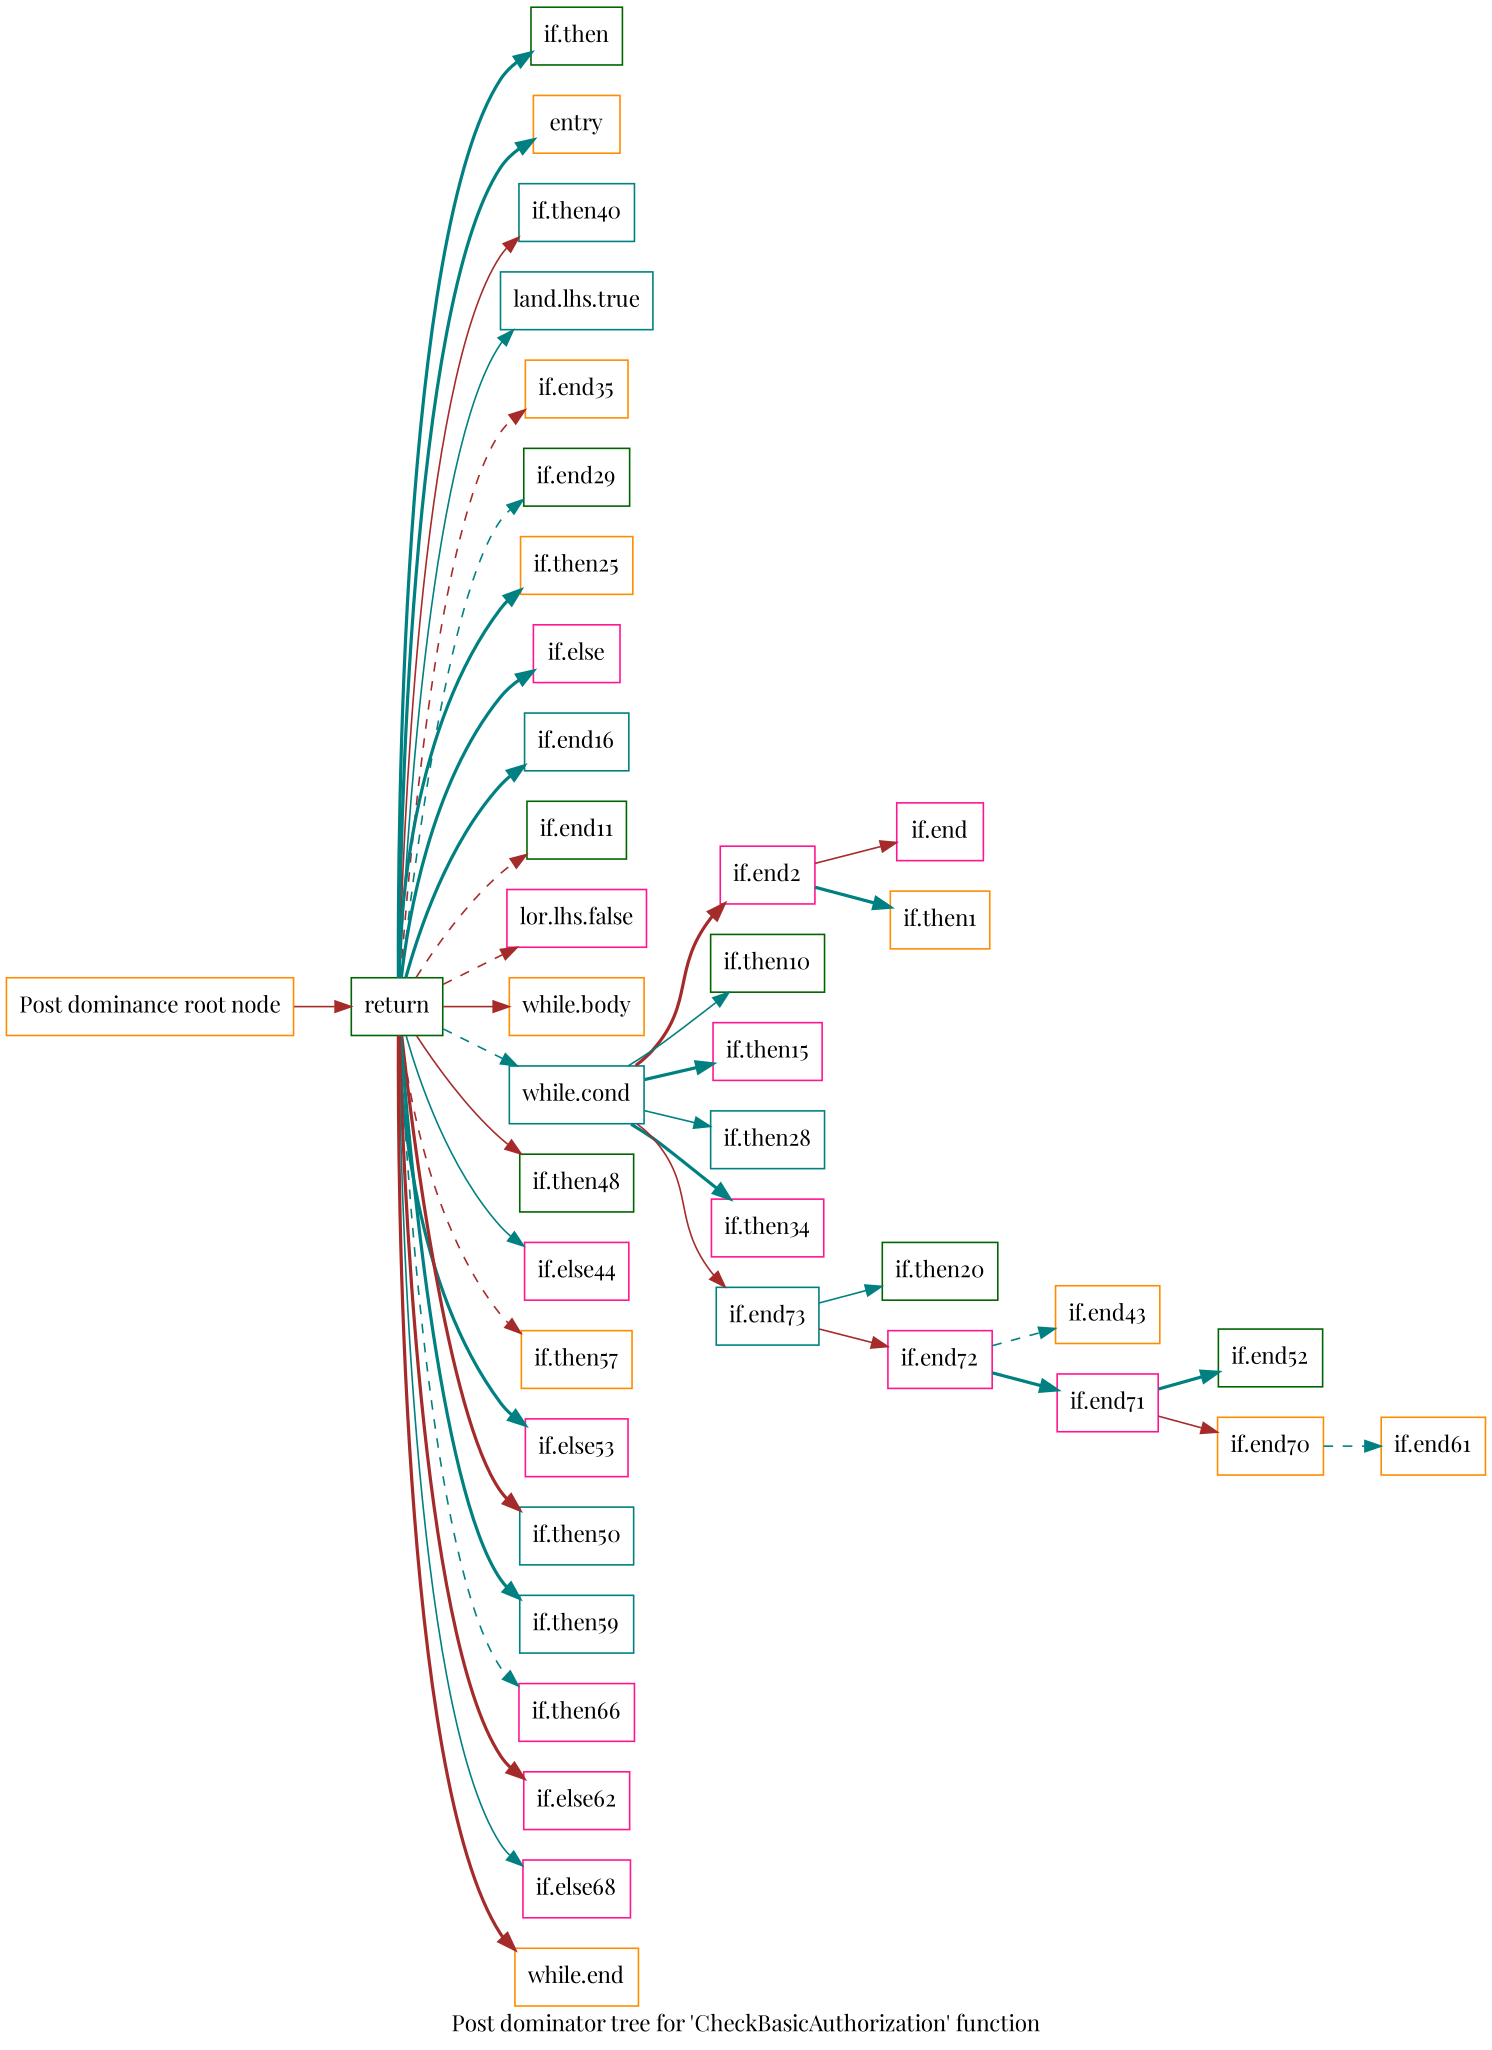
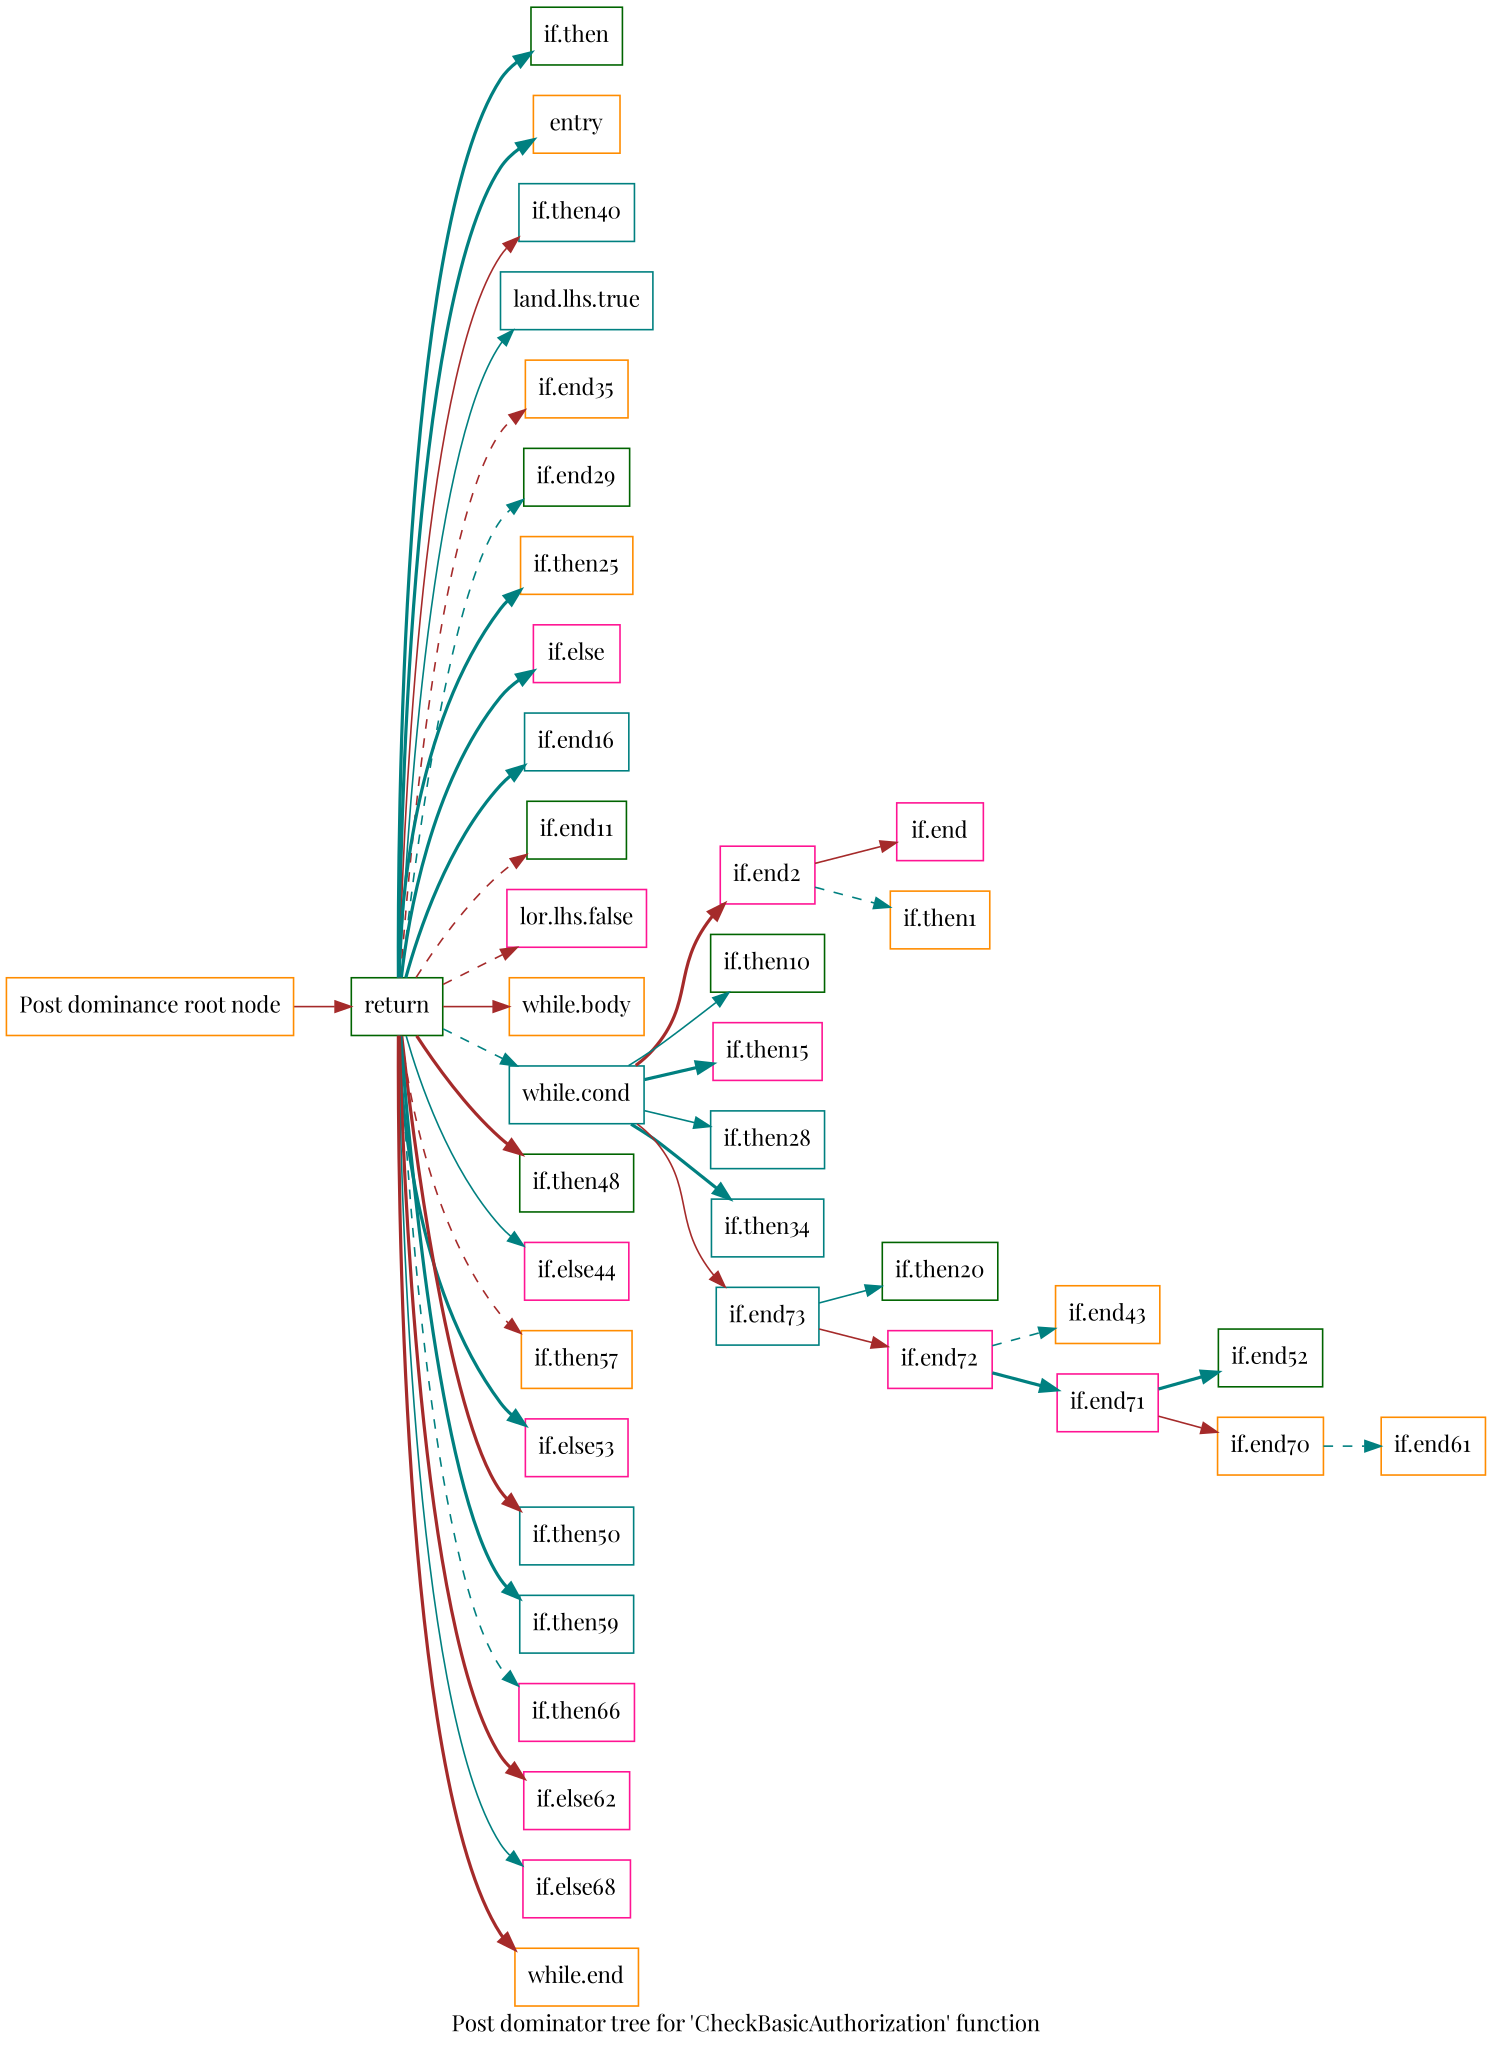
  digraph {
    fontname="Playfair Display"
    label="Post dominator tree for 'CheckBasicAuthorization' function"
    rankdir=LR
    node [color=deeppink fontname="Playfair Display" shape=record]
    edge [color=teal fontname="Playfair Display" style=bold]
    n1 [color=darkorange label="{Post dominance root node}"]
    n2 [color=darkgreen label="{return}"]
    n3 [color=darkgreen label="{if.then}"]
    n4 [color=darkorange label="{entry}"]
    n5 [color=teal label="{if.then40}"]
    n6 [color=teal label="{land.lhs.true}"]
    n7 [color=darkorange label="{if.end35}"]
    n8 [color=darkgreen label="{if.end29}"]
    n9 [color=darkorange label="{if.then25}"]
    n10 [label="{if.else}"]
    n11 [color=teal label="{if.end16}"]
    n12 [color=darkgreen label="{if.end11}"]
    n13 [label="{lor.lhs.false}"]
    n14 [color=darkorange label="{while.body}"]
    n15 [color=teal label="{while.cond}"]
    n16 [color=darkgreen label="{if.then48}"]
    n17 [label="{if.else44}"]
    n18 [color=darkorange label="{if.then57}"]
    n19 [label="{if.else53}"]
    n20 [color=teal label="{if.then50}"]
    n21 [color=teal label="{if.then59}"]
    n22 [label="{if.then66}"]
    n23 [label="{if.else62}"]
    n24 [label="{if.else68}"]
    n25 [color=darkorange label="{while.end}"]
    n26 [label="{if.end2}"]
    n27 [color=darkgreen label="{if.then10}"]
    n28 [label="{if.then15}"]
    n29 [color=teal label="{if.then28}"]
-   n30 [label="{if.then34}"]
+   n30 [color=teal label="{if.then34}"]
    n31 [color=teal label="{if.end73}"]
    n32 [label="{if.end}"]
    n33 [color=darkorange label="{if.then1}"]
    n34 [color=darkgreen label="{if.then20}"]
    n35 [label="{if.end72}"]
    n36 [color=darkorange label="{if.end43}"]
    n37 [label="{if.end71}"]
    n38 [color=darkgreen label="{if.end52}"]
    n39 [color=darkorange label="{if.end70}"]
    n40 [color=darkorange label="{if.end61}"]
    n1 -> n2 [color=brown style=solid]
    n2 -> n3
    n2 -> n4
    n2 -> n5 [color=brown style=solid]
    n2 -> n6 [style=solid]
    n2 -> n7 [color=brown style=dashed]
    n2 -> n8 [style=dashed]
    n2 -> n9
    n2 -> n10
    n2 -> n11
    n2 -> n12 [color=brown style=dashed]
    n2 -> n13 [color=brown style=dashed]
    n2 -> n14 [color=brown style=solid]
    n2 -> n15 [style=dashed]
-   n2 -> n16 [color=brown style=solid]
+   n2 -> n16 [color=brown]
    n2 -> n17 [style=solid]
    n2 -> n18 [color=brown style=dashed]
    n2 -> n19
    n2 -> n20 [color=brown]
    n2 -> n21
    n2 -> n22 [style=dashed]
    n2 -> n23 [color=brown]
    n2 -> n24 [style=solid]
    n2 -> n25 [color=brown]
    n15 -> n26 [color=brown]
    n15 -> n27 [style=solid]
    n15 -> n28
    n15 -> n29 [style=solid]
    n15 -> n30
    n15 -> n31 [color=brown style=solid]
    n26 -> n32 [color=brown style=solid]
-   n26 -> n33
+   n26 -> n33 [style=dashed]
    n31 -> n34 [style=solid]
    n31 -> n35 [color=brown style=solid]
    n35 -> n36 [style=dashed]
    n35 -> n37
    n37 -> n38
    n37 -> n39 [color=brown style=solid]
    n39 -> n40 [style=dashed]
  }
